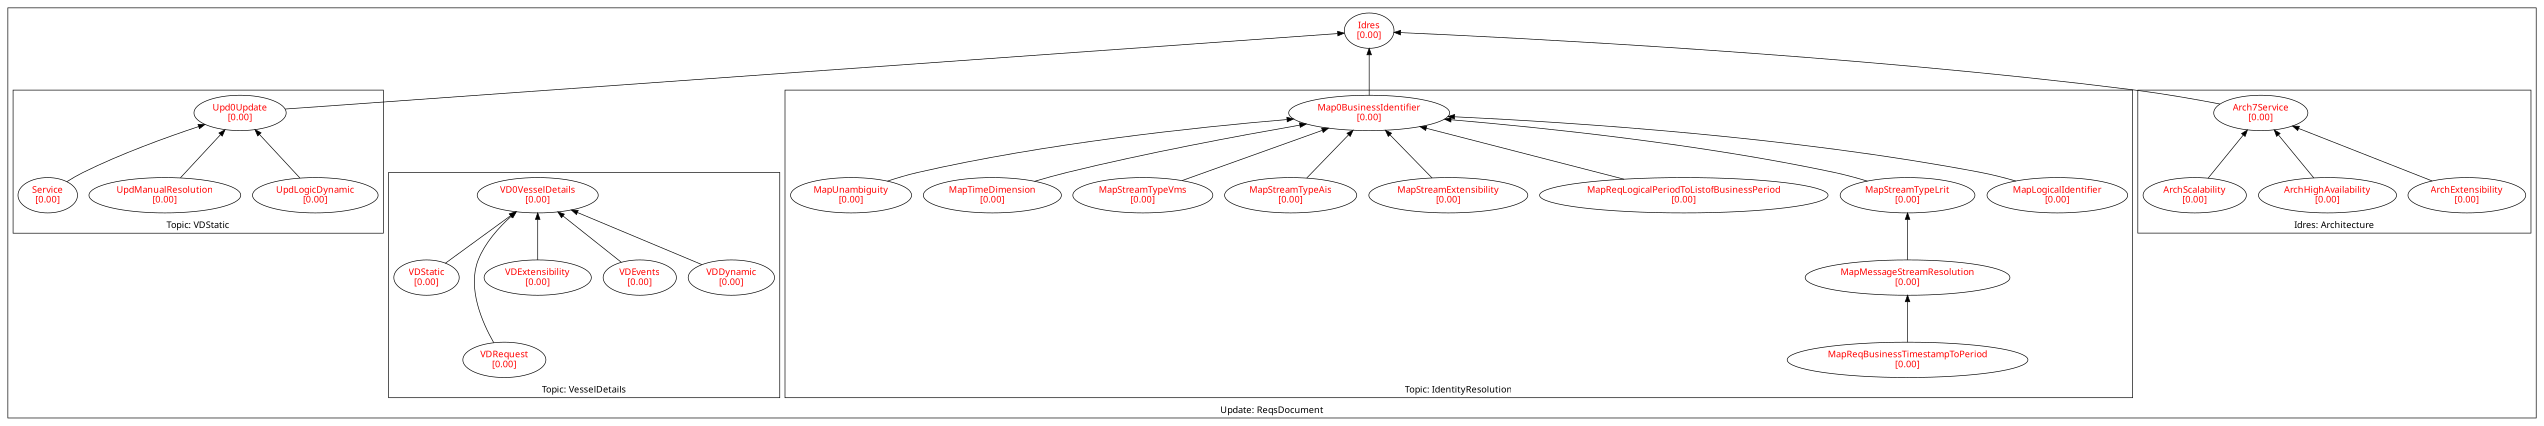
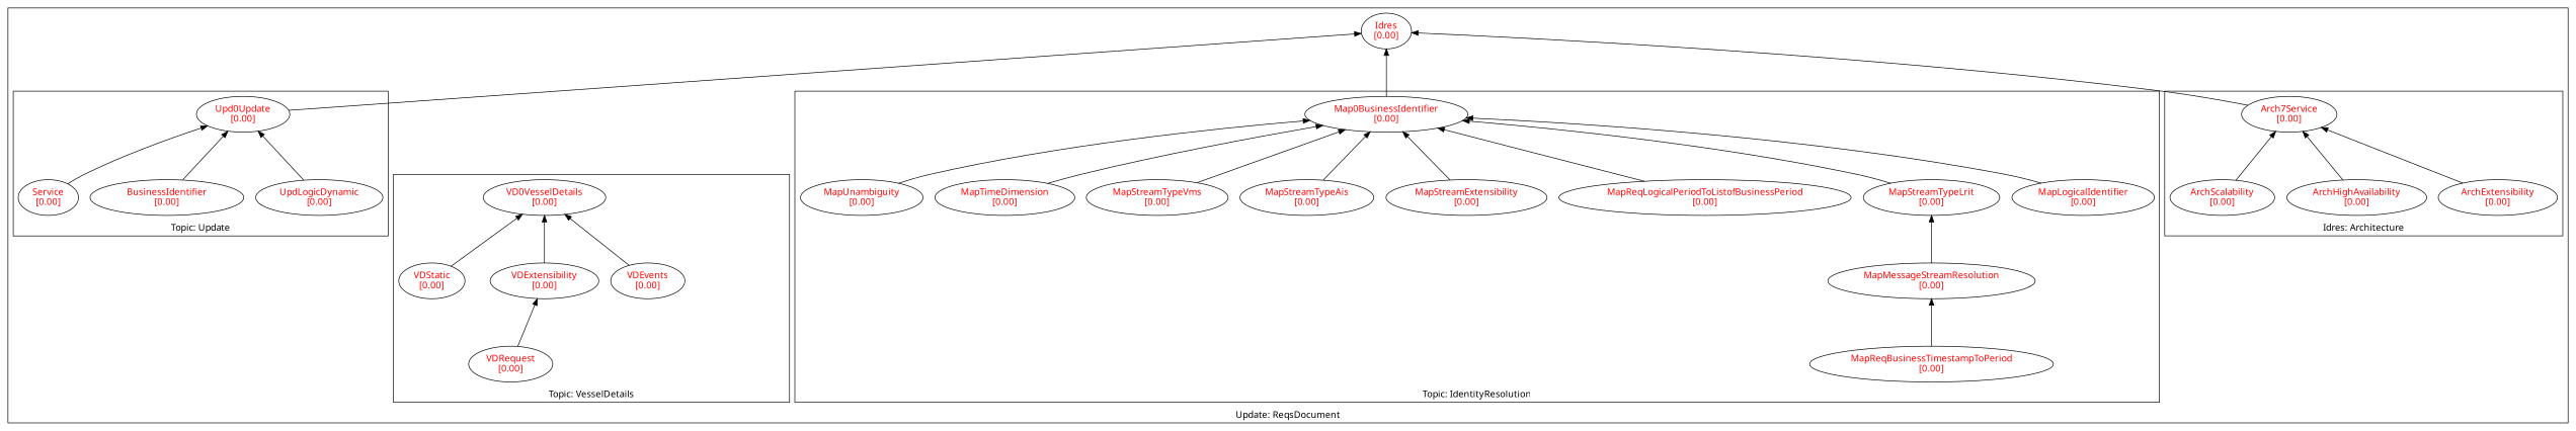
  digraph {
    fontname="Noto Sans"
    mclimit=10.0
    nslimit=10.0
    rankdir=BT
    ranksep=1
    node [fontcolor=red fontname="Noto Sans"]
    edge [fontname="Noto Sans"]
    n1 [label="Arch7Service\n[0.00]"]
    n2 [label="ArchExtensibility\n[0.00]"]
    n3 [label="ArchHighAvailability\n[0.00]"]
    n4 [label="ArchScalability\n[0.00]"]
    n5 [label="Map0BusinessIdentifier\n[0.00]"]
    n6 [label="MapLogicalIdentifier\n[0.00]"]
    n7 [label="MapMessageStreamResolution\n[0.00]"]
    n8 [label="MapReqBusinessTimestampToPeriod\n[0.00]"]
    n9 [label="MapReqLogicalPeriodToListofBusinessPeriod\n[0.00]"]
    n10 [label="MapStreamExtensibility\n[0.00]"]
    n11 [label="MapStreamTypeAis\n[0.00]"]
    n12 [label="MapStreamTypeLrit\n[0.00]"]
    n13 [label="MapStreamTypeVms\n[0.00]"]
    n14 [label="MapTimeDimension\n[0.00]"]
    n15 [label="MapUnambiguity\n[0.00]"]
    n16 [label="VD0VesselDetails\n[0.00]"]
-   n17 [label="VDDynamic\n[0.00]"]
    n18 [label="VDEvents\n[0.00]"]
    n19 [label="VDExtensibility\n[0.00]"]
    n20 [label="VDRequest\n[0.00]"]
    n21 [label="VDStatic\n[0.00]"]
    n22 [label="Upd0Update\n[0.00]"]
    n23 [label="UpdLogicDynamic\n[0.00]"]
-   n24 [label="UpdManualResolution\n[0.00]"]
+   n24 [label="BusinessIdentifier\n[0.00]"]
    n25 [label="Service\n[0.00]"]
    n26 [label="Idres\n[0.00]"]
    subgraph cluster_1 {
      label="Update: ReqsDocument"
      n26
      subgraph cluster_2 {
        label="Idres: Architecture"
        n1
        n2
        n3
        n4
      }
      subgraph cluster_3 {
        label="Topic: IdentityResolution"
        n5
        n6
        n7
        n8
        n9
        n10
        n11
        n12
        n13
        n14
        n15
      }
      subgraph cluster_4 {
        label="Topic: VesselDetails"
        n16
-       n17
        n18
        n19
        n20
        n21
      }
      subgraph cluster_5 {
-       label="Topic: VDStatic"
+       label="Topic: Update"
        n22
        n23
        n24
        n25
      }
    }
    n1 -> n26
    n2 -> n1
    n3 -> n1
    n4 -> n1
    n5 -> n26
    n6 -> n5
    n7 -> n12
    n8 -> n7
    n9 -> n5
    n10 -> n5
    n11 -> n5
    n12 -> n5
    n13 -> n5
    n14 -> n5
    n15 -> n5
-   n17 -> n16
    n18 -> n16
    n19 -> n16
-   n20 -> n16
+   n20 -> n19
    n21 -> n16
    n22 -> n26
    n23 -> n22
    n24 -> n22
    n25 -> n22
  }
